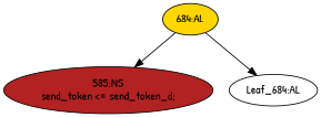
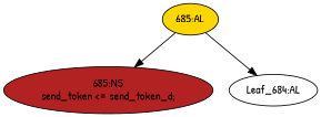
  strict digraph {
    fontname="Patrick Hand"
    node [fontname="Patrick Hand" style=filled]
    edge [cond="[]" fontname="Patrick Hand" lineno=None]
-   n1 [ast="<pyverilog.vparser.ast.NonblockingSubstitution object at 0x7fae5e225cd0>" fillcolor=firebrick label="585:NS\nsend_token <= send_token_d;" statements="[<pyverilog.vparser.ast.NonblockingSubstitution object at 0x7fae5e225cd0>]" typ=NonblockingSubstitution]
+   n1 [ast="<pyverilog.vparser.ast.NonblockingSubstitution object at 0x7fae5e225cd0>" fillcolor=firebrick label="685:NS\nsend_token <= send_token_d;" statements="[<pyverilog.vparser.ast.NonblockingSubstitution object at 0x7fae5e225cd0>]" typ=NonblockingSubstitution]
    n2 [def_var="['send_token']" label="Leaf_684:AL" style=""]
-   n3 [ast="<pyverilog.vparser.ast.Always object at 0x7fae5e225ed0>" clk_sens=True fillcolor=gold label="684:AL" sens="['clk']" statements="[]" typ=Always use_var="['send_token_d']"]
+   n3 [ast="<pyverilog.vparser.ast.Always object at 0x7fae5e225ed0>" clk_sens=True fillcolor=gold label="685:AL" sens="['clk']" statements="[]" typ=Always use_var="['send_token_d']"]
    n3 -> n1
    n3 -> n2
  }
